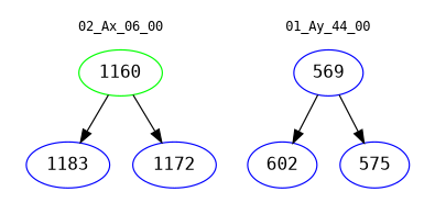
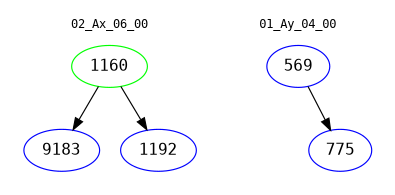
  digraph {
    fontname="DejaVu Sans Mono"
    node [color=blue fontname="DejaVu Sans Mono"]
    edge [color=black fontname="DejaVu Sans Mono"]
    n1 [color=green label=1160]
-   n2 [label=1183]
-   n3 [label=1172]
+   n2 [label=9183]
+   n3 [label=1192]
    n4 [label=569]
-   n5 [label=602]
-   n6 [label=575]
+   n6 [label=775]
    subgraph cluster_1 {
      color=white
      fontsize=10
      label="02_Ax_06_00"
      n1
      n2
      n3
    }
    subgraph cluster_2 {
      color=white
      fontsize=10
-     label="01_Ay_44_00"
+     label="01_Ay_04_00"
      n4
-     n5
      n6
    }
    n1 -> n2
    n1 -> n3
-   n4 -> n5
    n4 -> n6
  }
